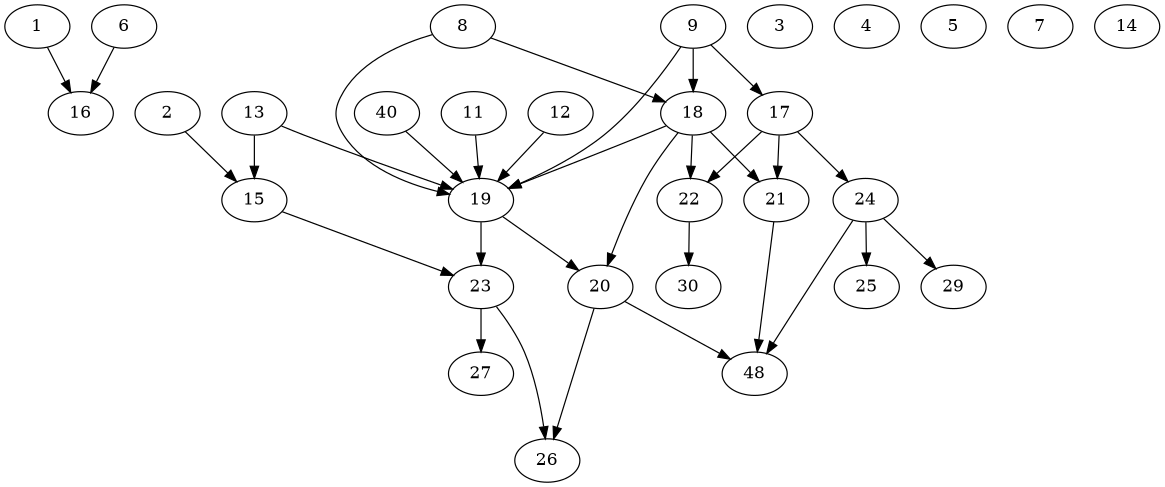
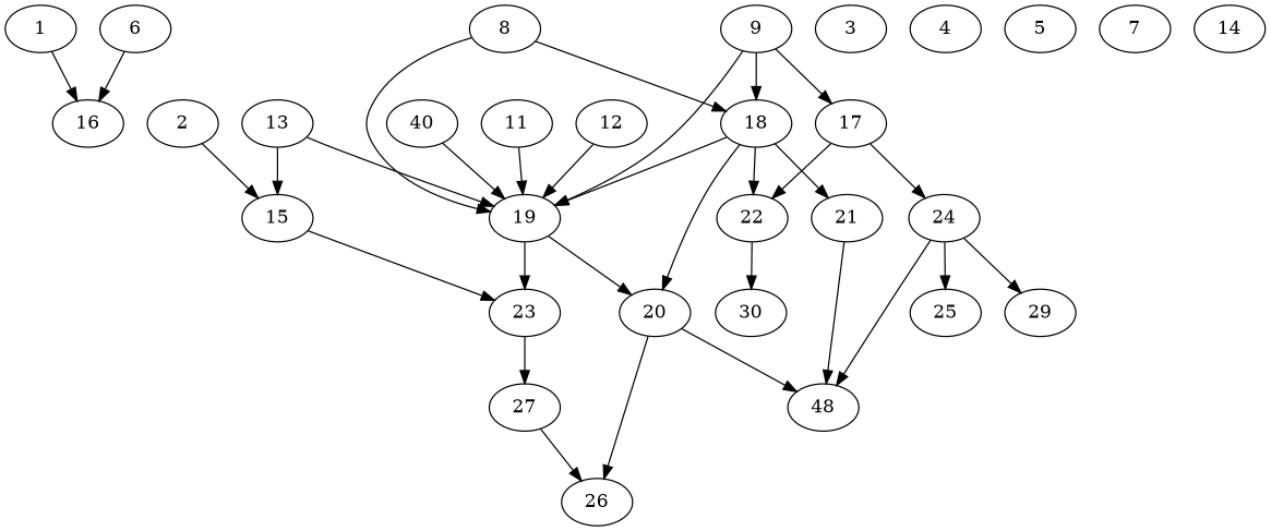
  digraph {
    node [alpha=0.16]
    1 [alpha=0.12 expect_size=306754102297464576]
    16 [alpha=0.04 expect_size=272411420063288000512]
    2 [alpha=0.07 expect_size=294750030676281984]
    15 [alpha=0.19 expect_size=1335698767130020864]
    23 [expect_size=591047849462964864]
    26 [alpha=0.06 expect_size=46769536738099462144]
    27 [alpha=0.13 expect_size=943216070589862400]
    3 [expect_size=2143291160551483392]
    4 [alpha=0.10 expect_size=1094283358829488]
    5 [alpha=0.13 expect_size=140276198375669366784]
    6 [alpha=0.02 expect_size=883666851747139158016]
    7 [alpha=0.12 expect_size=955350463703033053184]
    8 [alpha=0.15 expect_size=314029121201883264]
    18 [alpha=0.05 expect_size=8456811155254227]
    19 [alpha=0.06 expect_size=3979207759982850]
    21 [alpha=0.19 expect_size=1057203359084565]
    22 [alpha=0.18 expect_size=5288098806203354]
    20 [alpha=0.12 expect_size=2119163450744775168]
    n19 [alpha=0.01 expect_size=41844461083884424 label=48]
    30 [alpha=0.02 expect_size=29168073519140224]
    9 [alpha=0.02 expect_size=915057934901182848]
    17 [expect_size=479116047897700352]
    24 [alpha=0.11 expect_size=16203183978513232]
    25 [expect_size=477814855946372907008]
    29 [alpha=0.10 expect_size=114229987779422624]
    n26 [alpha=0.14 expect_size=17528123252102990 label=40]
    11 [alpha=0.20 expect_size=2260612353099305058304]
    12 [alpha=0.09 expect_size=211030702175940544]
    13 [alpha=0.08 expect_size=14741633138946446]
    14 [alpha=0.13 expect_size=2126444317041991090176]
    1 -> 16
    2 -> 15
    15 -> 23
-   23 -> 26
+   27 -> 26
    23 -> 27
    6 -> 16
    8 -> 18
    8 -> 19
    18 -> 19
    18 -> 21
    18 -> 22
    18 -> 20
    19 -> 23
    19 -> 20
    21 -> n19
    22 -> 30
    20 -> 26
    20 -> n19
    9 -> 18
    9 -> 19
    9 -> 17
-   17 -> 21
    17 -> 22
    17 -> 24
    24 -> n19
    24 -> 25
    24 -> 29
    n26 -> 19
    11 -> 19
    12 -> 19
    13 -> 15
    13 -> 19
  }
